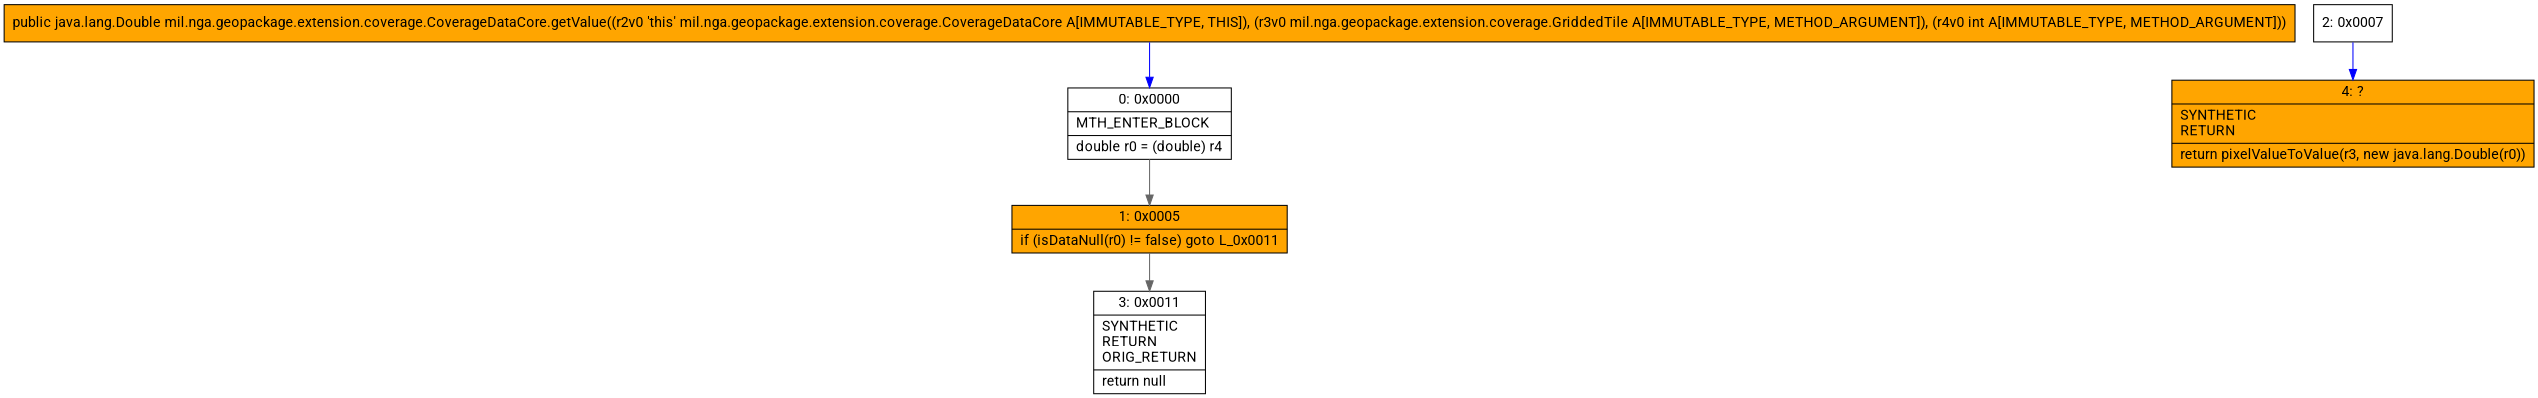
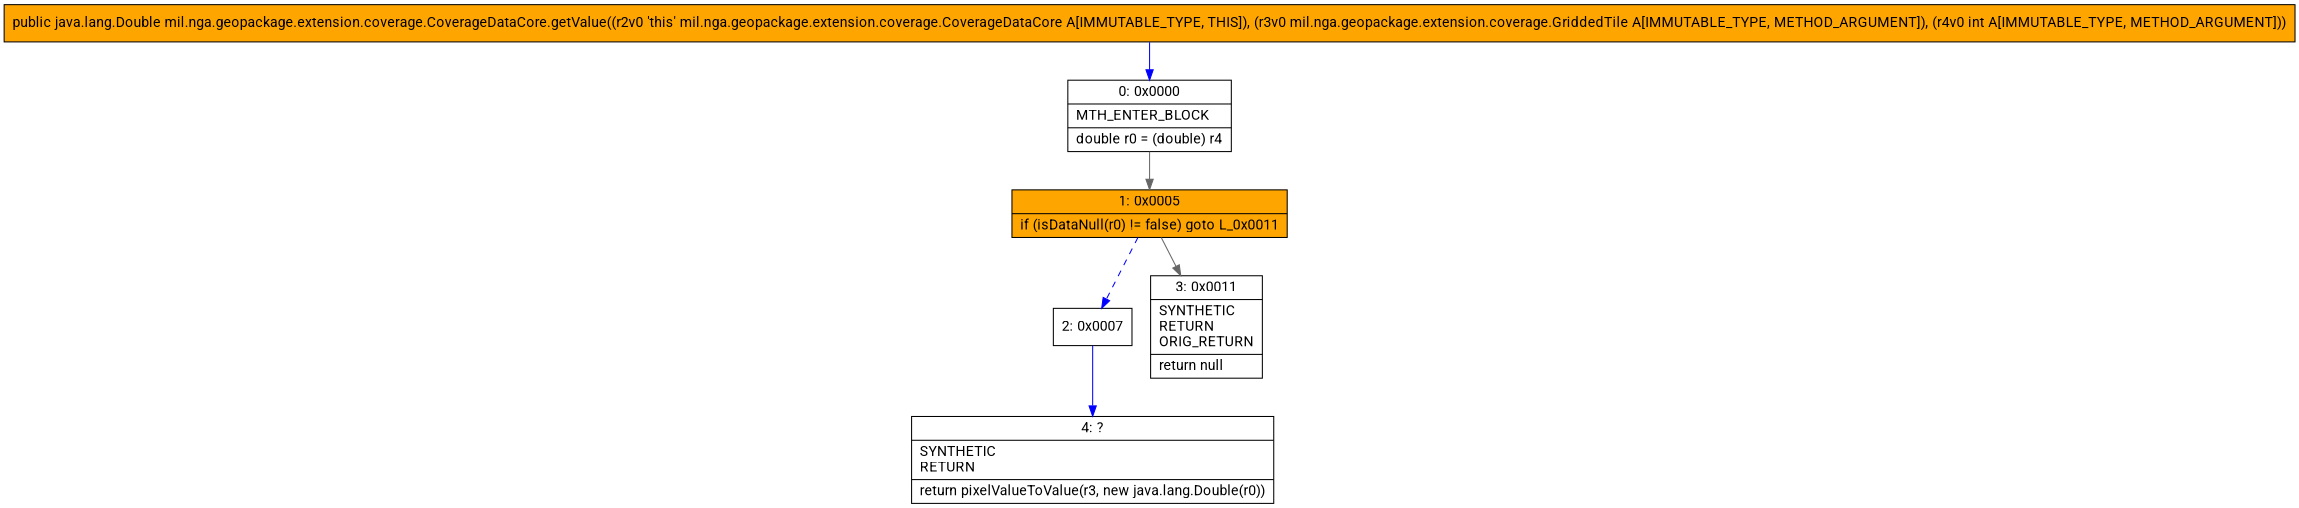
  digraph {
    fontname=Roboto
    node [fillcolor=white fontname=Roboto shape=record style=filled]
    edge [color=blue fontname=Roboto]
    n1 [label="{0\:\ 0x0000|MTH_ENTER_BLOCK\l|double r0 = (double) r4\l}"]
    n2 [fillcolor=orange label="{1\:\ 0x0005|if (isDataNull(r0) != false) goto L_0x0011\l}"]
    n3 [label="{2\:\ 0x0007}"]
    n4 [label="{3\:\ 0x0011|SYNTHETIC\lRETURN\lORIG_RETURN\l|return null\l}"]
-   n5 [fillcolor=orange label="{4\:\ ?|SYNTHETIC\lRETURN\l|return pixelValueToValue(r3, new java.lang.Double(r0))\l}"]
+   n5 [label="{4\:\ ?|SYNTHETIC\lRETURN\l|return pixelValueToValue(r3, new java.lang.Double(r0))\l}"]
    n6 [fillcolor=orange label="{public java.lang.Double mil.nga.geopackage.extension.coverage.CoverageDataCore.getValue((r2v0 'this' mil.nga.geopackage.extension.coverage.CoverageDataCore A[IMMUTABLE_TYPE, THIS]), (r3v0 mil.nga.geopackage.extension.coverage.GriddedTile A[IMMUTABLE_TYPE, METHOD_ARGUMENT]), (r4v0 int A[IMMUTABLE_TYPE, METHOD_ARGUMENT])) }"]
    n1 -> n2 [color=gray40]
+   n2 -> n3 [style=dashed]
    n2 -> n4 [color=gray40]
    n3 -> n5
    n6 -> n1
  }
